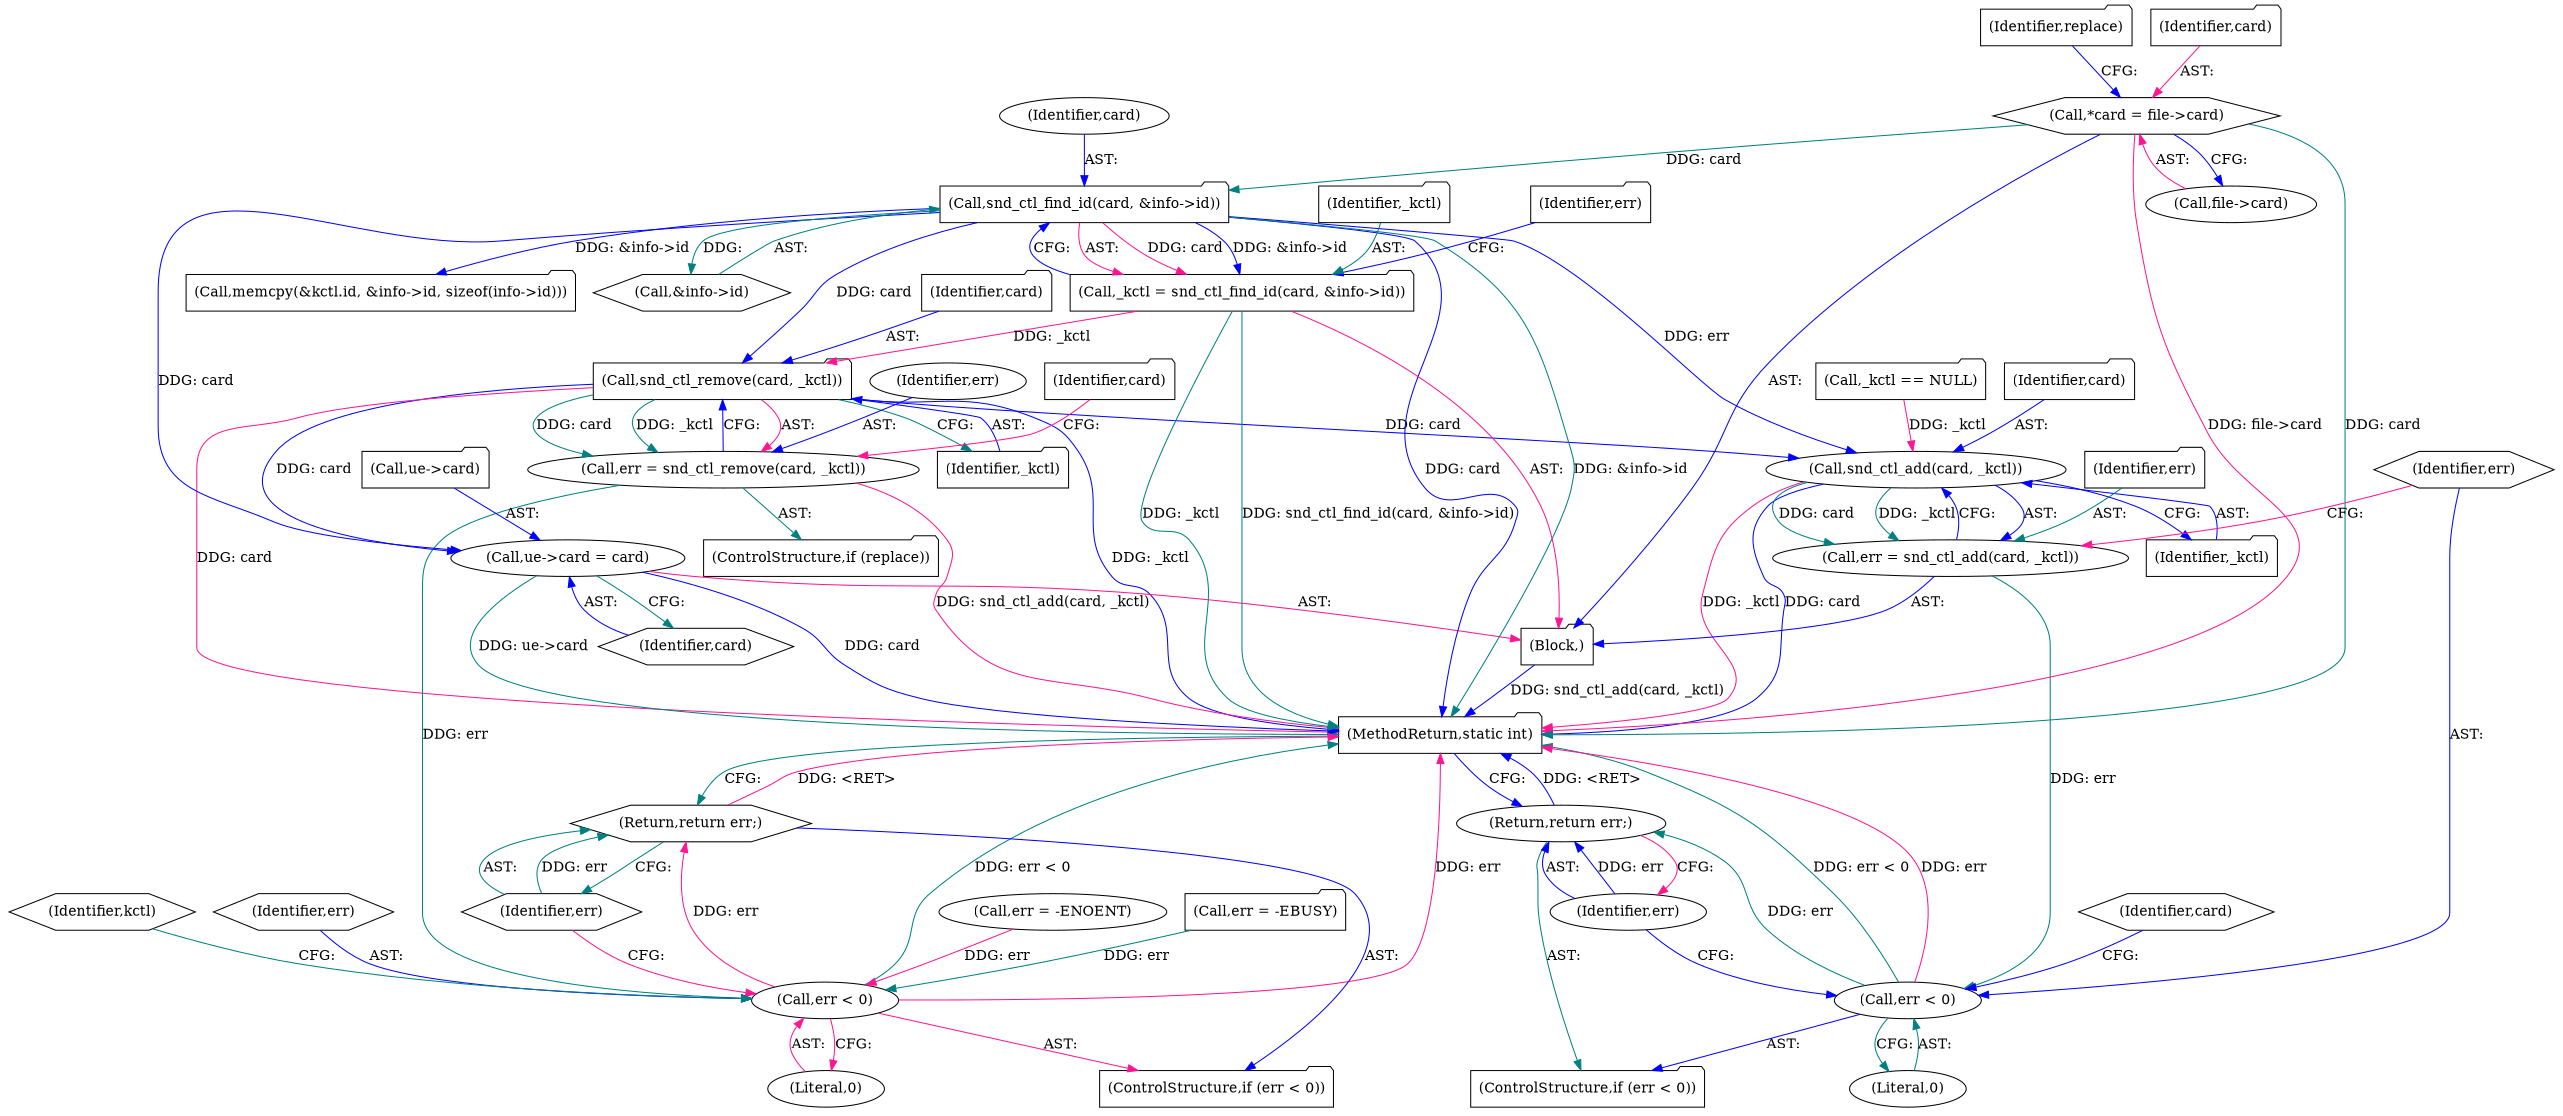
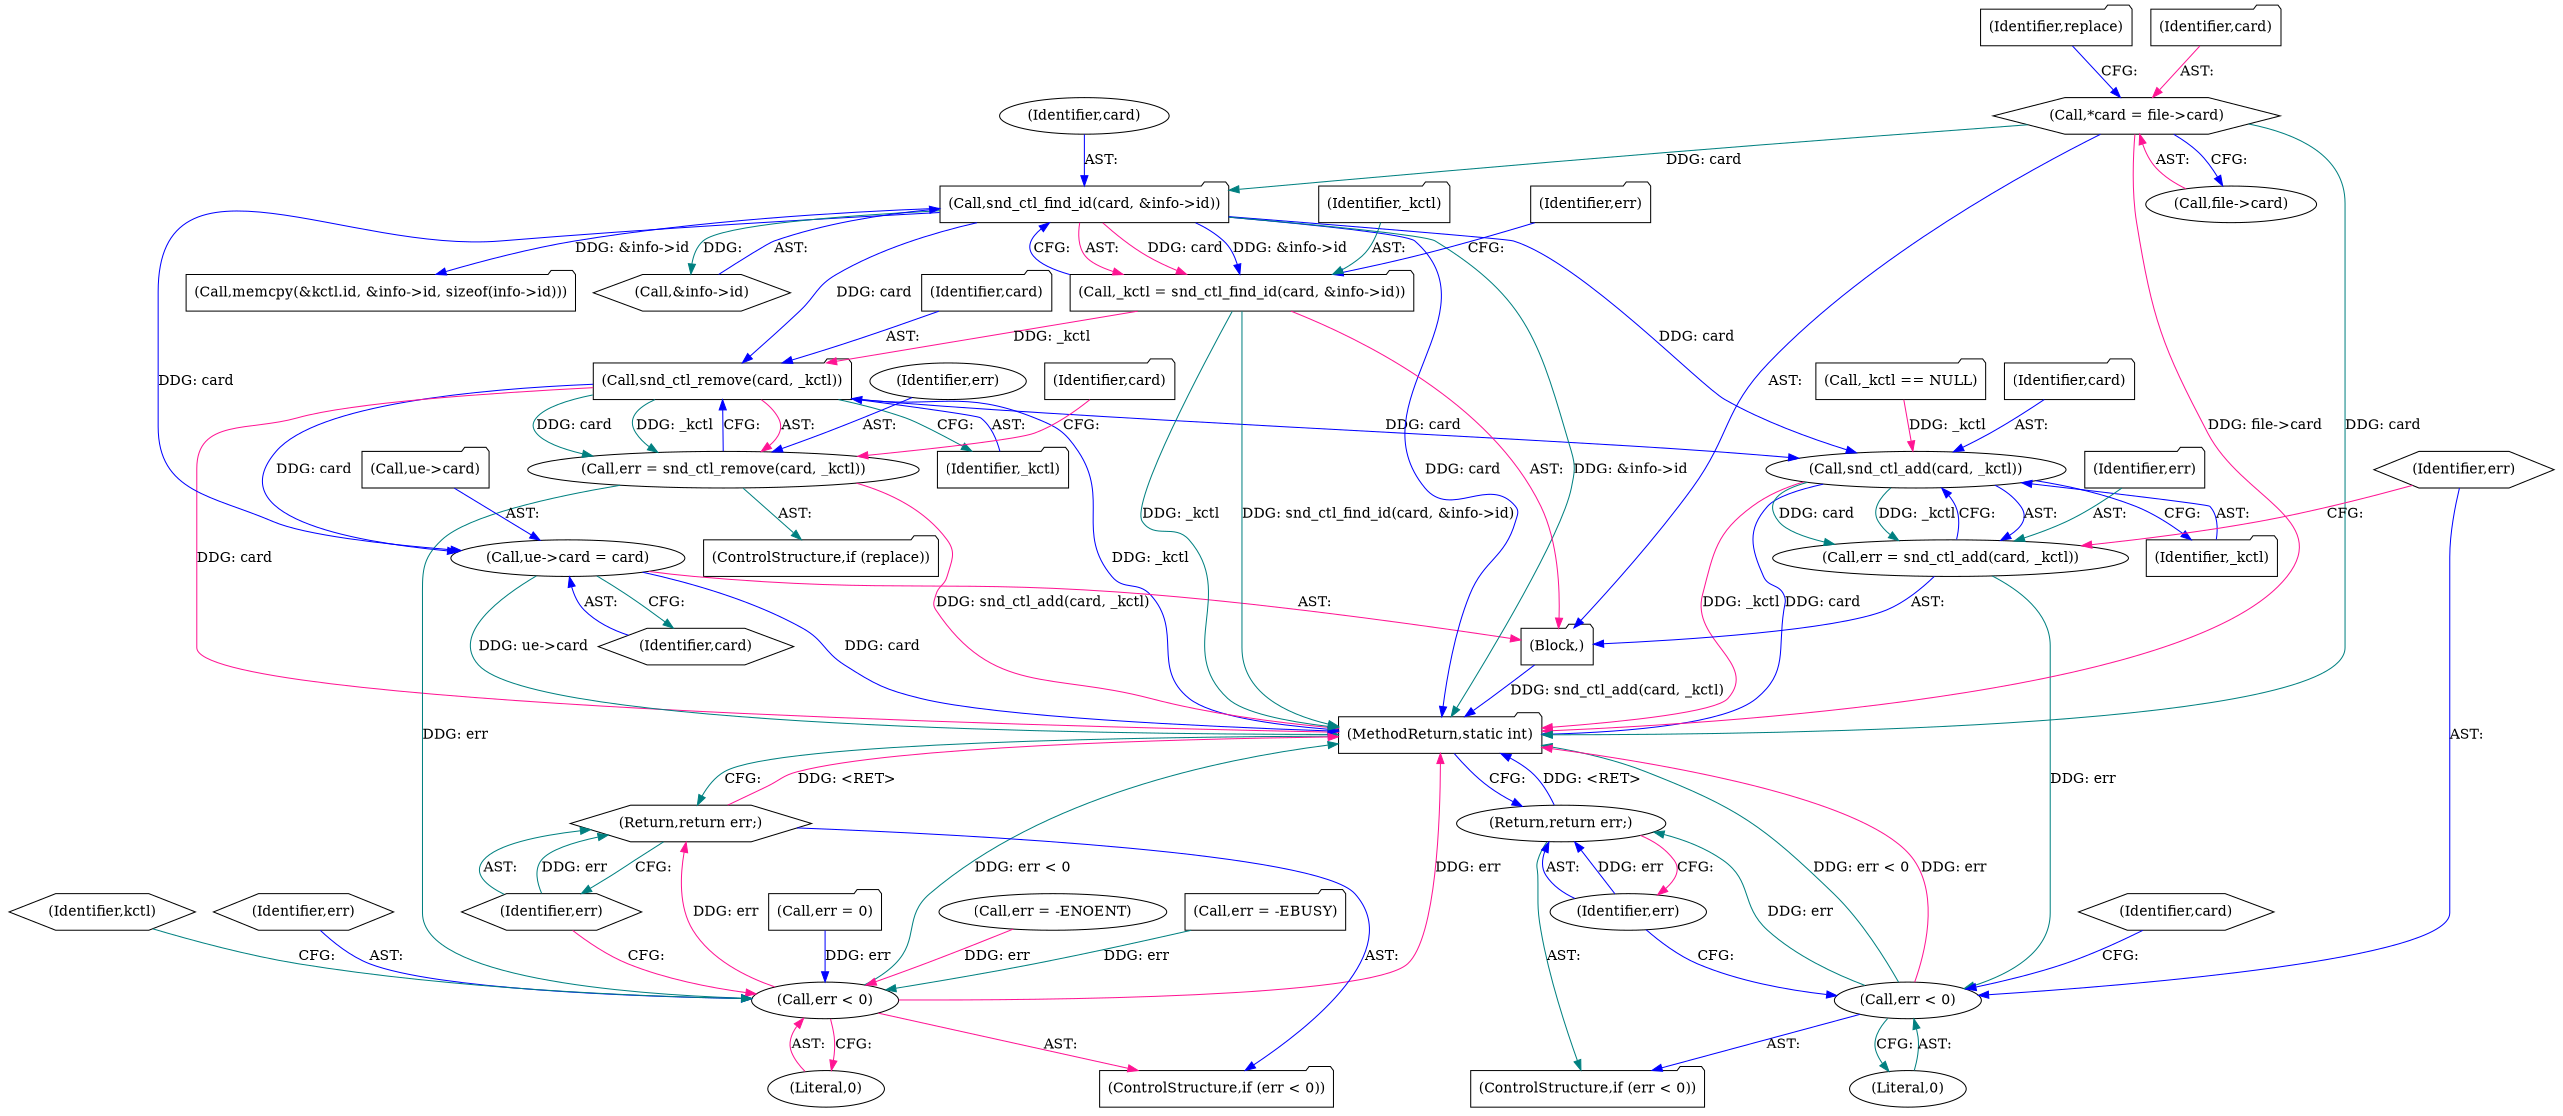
  digraph {
    node [shape=folder]
    edge [color=blue]
    n1 [label="(Call,snd_ctl_remove(card, _kctl))"]
    n2 [label="(Call,err = snd_ctl_remove(card, _kctl))" shape=ellipse]
    n3 [label="(Call,ue->card = card)" shape=ellipse]
    n4 [label="(Call,snd_ctl_add(card, _kctl))" shape=ellipse]
    n5 [label="(Identifier,_kctl)"]
    n6 [label="(MethodReturn,static int)"]
    n7 [label="(Call,err < 0)" shape=ellipse]
    n8 [label="(ControlStructure,if (replace))"]
    n9 [label="(Block,)"]
    n10 [label="(Identifier,card)" shape=hexagon]
    n11 [label="(Call,err = snd_ctl_add(card, _kctl))" shape=ellipse]
    n12 [label="(Identifier,_kctl)"]
    n13 [label="(Return,return err;)" shape=hexagon]
    n14 [label="(Return,return err;)" shape=ellipse]
    n15 [label="(Call,snd_ctl_find_id(card, &info->id))"]
    n16 [label="(Call,_kctl = snd_ctl_find_id(card, &info->id))"]
    n17 [label="(Call,memcpy(&kctl.id, &info->id, sizeof(info->id)))"]
    n18 [label="(Call,&info->id)" shape=hexagon]
    n19 [label="(Call,*card = file->card)" shape=hexagon]
    n20 [label="(Call,file->card)" shape=ellipse]
    n21 [label="(Literal,0)" shape=ellipse]
    n22 [label="(ControlStructure,if (err < 0))"]
    n23 [label="(Identifier,err)" shape=hexagon]
    n24 [label="(Call,err < 0)" shape=ellipse]
    n25 [label="(ControlStructure,if (err < 0))"]
    n26 [label="(Literal,0)" shape=ellipse]
    n27 [label="(Identifier,err)" shape=ellipse]
    n28 [label="(Call,err = -ENOENT)" shape=ellipse]
    n29 [label="(Identifier,err)"]
    n30 [label="(Identifier,_kctl)"]
    n31 [label="(Identifier,card)"]
    n32 [label="(Identifier,err)" shape=hexagon]
    n33 [label="(Identifier,replace)"]
    n34 [label="(Identifier,card)"]
+   n35 [label="(Call,err = 0)"]
    n36 [label="(Identifier,err)" shape=hexagon]
    n37 [label="(Identifier,card)"]
    n38 [label="(Call,ue->card)"]
    n39 [label="(Identifier,card)"]
    n40 [label="(Call,err = -EBUSY)"]
    n41 [label="(Identifier,kctl)" shape=hexagon]
    n42 [label="(Identifier,card)" shape=hexagon]
    n43 [label="(Identifier,err)" shape=ellipse]
    n44 [label="(Identifier,card)" shape=ellipse]
    n45 [label="(Identifier,err)"]
    n46 [label="(Call,_kctl == NULL)"]
    n1 -> n2 [color=deeppink label="AST: "]
    n1 -> n2 [color=teal label="DDG: card"]
    n1 -> n2 [color=teal label="DDG: _kctl"]
    n1 -> n3 [label="DDG: card"]
    n1 -> n4 [label="DDG: card"]
    n1 -> n5 [color=teal label="CFG: "]
    n1 -> n6 [color=deeppink label="DDG: card"]
    n1 -> n6 [label="DDG: _kctl"]
    n2 -> n1 [label="CFG: "]
    n2 -> n6 [color=deeppink label="DDG: snd_ctl_add(card, _kctl)"]
    n2 -> n7 [color=teal label="DDG: err"]
    n2 -> n8 [color=teal label="AST: "]
    n3 -> n6 [color=teal label="DDG: ue->card"]
    n3 -> n6 [label="DDG: card"]
    n3 -> n9 [color=deeppink label="AST: "]
    n3 -> n10 [color=teal label="CFG: "]
    n4 -> n6 [label="DDG: card"]
    n4 -> n6 [color=deeppink label="DDG: _kctl"]
    n4 -> n11 [label="AST: "]
    n4 -> n11 [color=teal label="DDG: card"]
    n4 -> n11 [color=teal label="DDG: _kctl"]
    n4 -> n12 [label="CFG: "]
    n5 -> n1 [label="AST: "]
    n6 -> n13 [color=teal label="CFG: "]
    n6 -> n14 [label="CFG: "]
    n7 -> n6 [color=deeppink label="DDG: err"]
    n7 -> n6 [color=teal label="DDG: err < 0"]
    n7 -> n13 [color=deeppink label="DDG: err"]
    n7 -> n21 [color=deeppink label="CFG: "]
    n7 -> n22 [color=deeppink label="AST: "]
    n9 -> n6 [label="DDG: snd_ctl_add(card, _kctl)"]
    n10 -> n3 [label="AST: "]
    n11 -> n4 [label="CFG: "]
    n11 -> n9 [label="AST: "]
    n11 -> n24 [color=teal label="DDG: err"]
    n12 -> n4 [label="AST: "]
    n13 -> n6 [color=deeppink label="DDG: <RET>"]
    n13 -> n22 [label="AST: "]
    n13 -> n23 [color=teal label="CFG: "]
    n14 -> n6 [label="DDG: <RET>"]
    n14 -> n25 [color=teal label="AST: "]
    n14 -> n27 [color=deeppink label="CFG: "]
    n15 -> n1 [label="DDG: card"]
    n15 -> n3 [label="DDG: card"]
-   n15 -> n4 [label="DDG: err"]
+   n15 -> n4 [label="DDG: card"]
    n15 -> n6 [label="DDG: card"]
    n15 -> n6 [color=teal label="DDG: &info->id"]
    n15 -> n16 [color=deeppink label="AST: "]
    n15 -> n16 [color=deeppink label="DDG: card"]
    n15 -> n16 [label="DDG: &info->id"]
    n15 -> n17 [label="DDG: &info->id"]
    n15 -> n18 [color=teal label="DDG: "]
    n16 -> n1 [color=deeppink label="DDG: _kctl"]
    n16 -> n6 [color=teal label="DDG: _kctl"]
    n16 -> n6 [color=teal label="DDG: snd_ctl_find_id(card, &info->id)"]
    n16 -> n9 [color=deeppink label="AST: "]
    n16 -> n15 [label="CFG: "]
-   n18 -> n15 [color=teal label="AST: "]
+   n18 -> n15 [label="AST: "]
    n19 -> n6 [color=deeppink label="DDG: file->card"]
    n19 -> n6 [color=teal label="DDG: card"]
    n19 -> n9 [label="AST: "]
    n19 -> n15 [color=teal label="DDG: card"]
    n19 -> n20 [label="CFG: "]
    n20 -> n19 [color=deeppink label="AST: "]
    n21 -> n7 [color=deeppink label="AST: "]
    n23 -> n7 [color=deeppink label="CFG: "]
    n23 -> n13 [color=teal label="AST: "]
    n23 -> n13 [color=teal label="DDG: err"]
    n24 -> n6 [color=teal label="DDG: err < 0"]
    n24 -> n6 [color=deeppink label="DDG: err"]
    n24 -> n14 [color=teal label="DDG: err"]
    n24 -> n25 [label="AST: "]
    n24 -> n26 [color=teal label="CFG: "]
    n26 -> n24 [color=teal label="AST: "]
    n27 -> n14 [label="AST: "]
    n27 -> n14 [label="DDG: err"]
    n27 -> n24 [label="CFG: "]
    n28 -> n7 [color=deeppink label="DDG: err"]
    n29 -> n16 [label="CFG: "]
    n30 -> n16 [color=teal label="AST: "]
    n31 -> n4 [label="AST: "]
    n32 -> n7 [label="AST: "]
    n33 -> n19 [label="CFG: "]
    n34 -> n1 [label="AST: "]
+   n35 -> n7 [label="DDG: err"]
    n36 -> n11 [color=deeppink label="CFG: "]
    n36 -> n24 [label="AST: "]
    n37 -> n19 [color=deeppink label="AST: "]
    n38 -> n3 [label="AST: "]
    n39 -> n2 [color=deeppink label="CFG: "]
    n40 -> n7 [color=teal label="DDG: err"]
    n41 -> n7 [color=teal label="CFG: "]
    n42 -> n24 [label="CFG: "]
    n43 -> n2 [label="AST: "]
    n44 -> n15 [label="AST: "]
    n45 -> n11 [color=teal label="AST: "]
    n46 -> n4 [color=deeppink label="DDG: _kctl"]
  }
